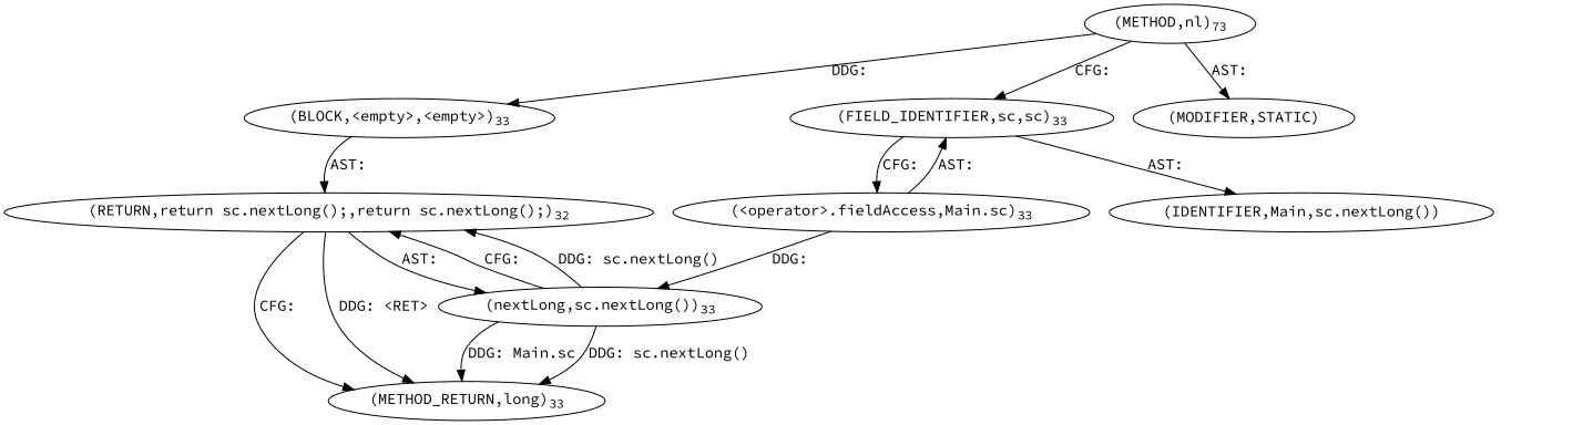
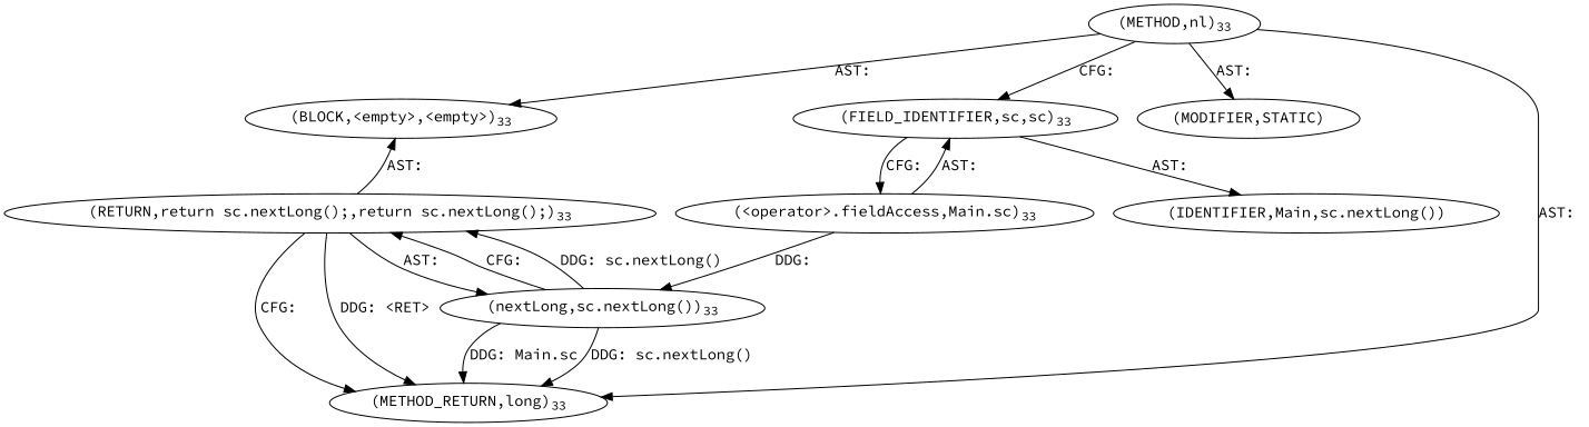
  digraph {
    fontname="Source Code Pro"
    node [fontname="Source Code Pro"]
    edge [fontname="Source Code Pro"]
-   n1 [label=<(METHOD,nl)<SUB>73</SUB>>]
+   n1 [label=<(METHOD,nl)<SUB>33</SUB>>]
    n2 [label=<(BLOCK,&lt;empty&gt;,&lt;empty&gt;)<SUB>33</SUB>>]
    n3 [label=<(FIELD_IDENTIFIER,sc,sc)<SUB>33</SUB>>]
    n4 [label=<(MODIFIER,STATIC)>]
    n5 [label=<(METHOD_RETURN,long)<SUB>33</SUB>>]
-   n6 [label=<(RETURN,return sc.nextLong();,return sc.nextLong();)<SUB>32</SUB>>]
+   n6 [label=<(RETURN,return sc.nextLong();,return sc.nextLong();)<SUB>33</SUB>>]
    n7 [label=<(&lt;operator&gt;.fieldAccess,Main.sc)<SUB>33</SUB>>]
    n8 [label=<(IDENTIFIER,Main,sc.nextLong())>]
    n9 [label=<(nextLong,sc.nextLong())<SUB>33</SUB>>]
-   n1 -> n2 [label="DDG: "]
+   n1 -> n2 [label="AST: "]
    n1 -> n3 [label="CFG: "]
    n1 -> n4 [label="AST: "]
-   n2 -> n6 [label="AST: "]
+   n1 -> n5 [label="AST: "]
+   n6 -> n2 [label="AST: "]
    n3 -> n7 [label="CFG: "]
    n3 -> n8 [label="AST: "]
    n6 -> n5 [label="CFG: "]
    n6 -> n5 [label="DDG: &lt;RET&gt;"]
    n6 -> n9 [label="AST: "]
    n7 -> n3 [label="AST: "]
    n7 -> n9 [label="DDG: "]
    n9 -> n5 [label="DDG: Main.sc"]
    n9 -> n5 [label="DDG: sc.nextLong()"]
    n9 -> n6 [label="CFG: "]
    n9 -> n6 [label="DDG: sc.nextLong()"]
  }
